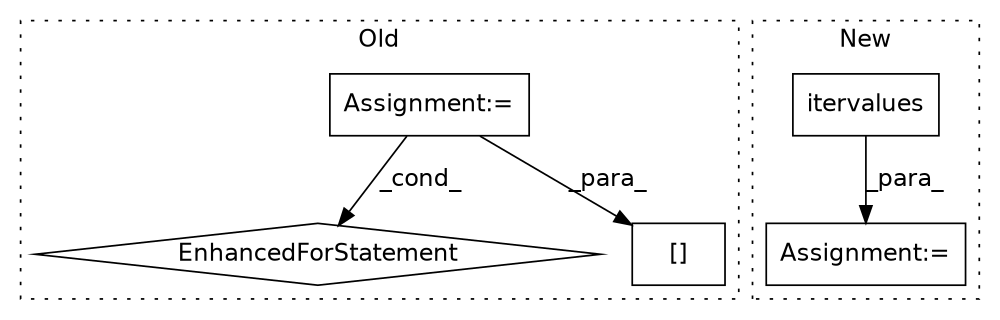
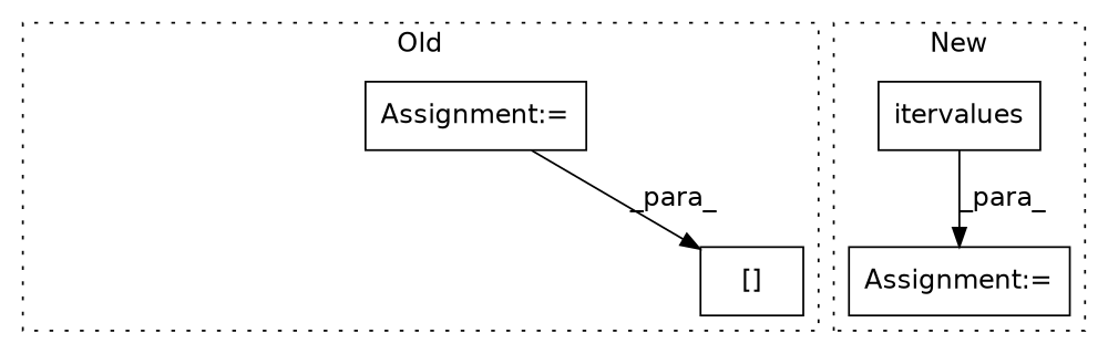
  digraph {
    fontname="DejaVu Sans"
    node [a=7 l="57,2" s="46568,46640" shape=box fontname="DejaVu Sans"]
    edge [fontname="DejaVu Sans"]
-   n1 [a=70 label=EnhancedForStatement shape=diamond]
    n2 [label="Assignment:="]
    n3 [a=2 l="3,1" label="[]" s="46761,46767"]
    n4 [a=32 l="11,1" label=itervalues s="28462,28482"]
    n5 [l=1 label="Assignment:=" s=28389]
    subgraph cluster_1 {
      label=Old
      style=dotted
-     n1
      n2
      n3
    }
    subgraph cluster_2 {
      label=New
      style=dotted
      n4
      n5
    }
-   n2 -> n1 [label=_cond_]
    n2 -> n3 [label=_para_]
    n4 -> n5 [label=_para_]
  }
